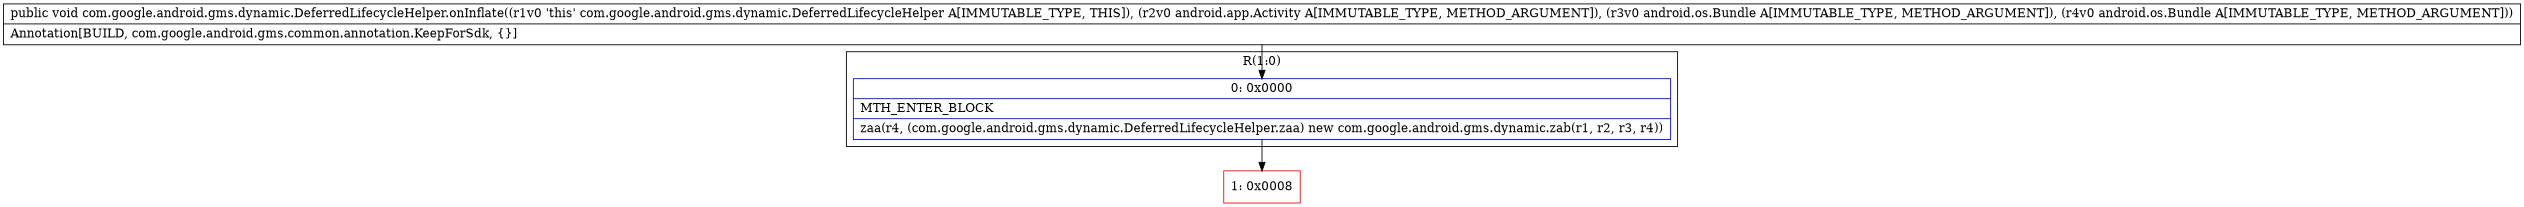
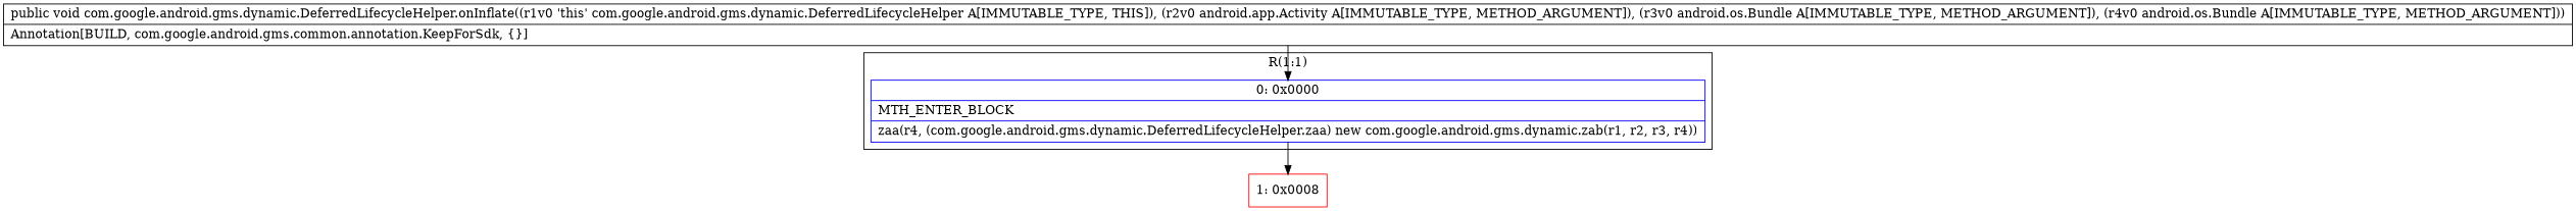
  digraph {
    node [shape=record]
    n1 [color=blue label="{0\:\ 0x0000|MTH_ENTER_BLOCK\l|zaa(r4, (com.google.android.gms.dynamic.DeferredLifecycleHelper.zaa) new com.google.android.gms.dynamic.zab(r1, r2, r3, r4))\l}"]
    n2 [color=red label="{1\:\ 0x0008}"]
    n3 [label="{public void com.google.android.gms.dynamic.DeferredLifecycleHelper.onInflate((r1v0 'this' com.google.android.gms.dynamic.DeferredLifecycleHelper A[IMMUTABLE_TYPE, THIS]), (r2v0 android.app.Activity A[IMMUTABLE_TYPE, METHOD_ARGUMENT]), (r3v0 android.os.Bundle A[IMMUTABLE_TYPE, METHOD_ARGUMENT]), (r4v0 android.os.Bundle A[IMMUTABLE_TYPE, METHOD_ARGUMENT]))  | Annotation[BUILD, com.google.android.gms.common.annotation.KeepForSdk, \{\}]\l}"]
    subgraph cluster_1 {
-     label="R(1:0)"
+     label="R(1:1)"
      n1
    }
    n1 -> n2
    n3 -> n1
  }
